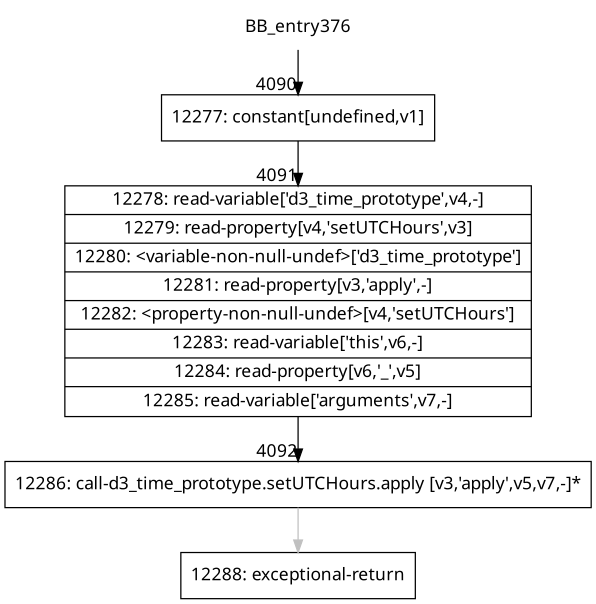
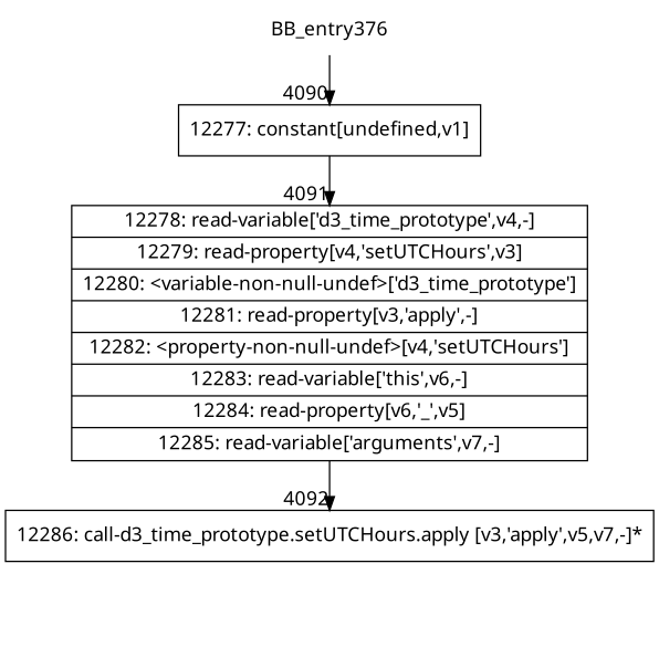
  digraph {
    fontname="Noto Sans"
    rankdir=TD
    node [fontname="Noto Sans" shape=record]
    edge [fontname="Noto Sans" headport=n tailport=s]
    BB_entry376 [shape=none]
    n2 [label="{12277: constant[undefined,v1]}"]
    n3 [label="{12278: read-variable['d3_time_prototype',v4,-]|12279: read-property[v4,'setUTCHours',v3]|12280: \<variable-non-null-undef\>['d3_time_prototype']|12281: read-property[v3,'apply',-]|12282: \<property-non-null-undef\>[v4,'setUTCHours']|12283: read-variable['this',v6,-]|12284: read-property[v6,'_',v5]|12285: read-variable['arguments',v7,-]}"]
    n4 [label="{12286: call-d3_time_prototype.setUTCHours.apply [v3,'apply',v5,v7,-]*}"]
-   n5 [label="{12288: exceptional-return}"]
    BB_entry376 -> n2 [headlabel="    4090"]
    n2 -> n3 [headlabel="      4091"]
    n3 -> n4 [headlabel="      4092"]
-   n4 -> n5 [color=gray]
  }
